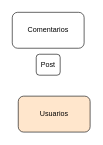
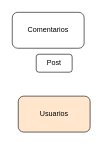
  <mxCell id="0" />
  <mxCell id="1" parent="0" />
- <mxCell id="2" value="Post" style="rounded=1;whiteSpace=wrap;html=1;" vertex="1" parent="1"><mxGeometry x="60" y="90" width="40" height="35" as="geometry" /></mxCell>
+ <mxCell id="2" value="Post" style="rounded=1;whiteSpace=wrap;html=1;" vertex="1" parent="1"><mxGeometry x="60" y="90" width="60" height="30" as="geometry" /></mxCell>
  <mxCell id="3" value="Usuarios" style="rounded=1;whiteSpace=wrap;html=1;fillColor=#ffe6cc;" vertex="1" parent="1"><mxGeometry x="30" y="160" width="120" height="60" as="geometry" /></mxCell>
  <mxCell id="4" value="Comentarios" style="rounded=1;whiteSpace=wrap;html=1;" vertex="1" parent="1"><mxGeometry x="20" y="20" width="120" height="60" as="geometry" /></mxCell>
